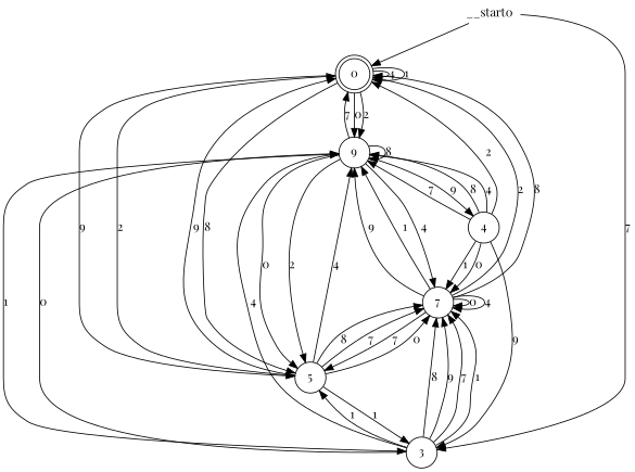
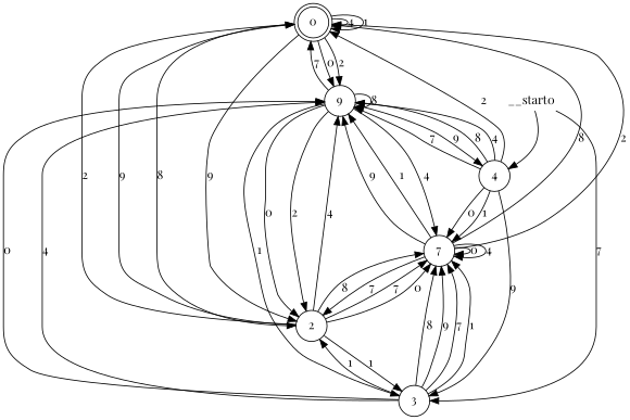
  digraph {
    fontname="Playfair Display"
    node [fontname="Playfair Display" shape=circle]
    edge [fontname="Playfair Display"]
    n1 [label=0 shape=doublecircle]
    n2 [label=9]
-   n3 [label=5]
+   n3 [label=2]
    n4 [label=3]
    n5 [label=4]
    n6 [label=7]
    __start0 [height=0 shape=none width=0]
    n1 -> n1 [label=4]
    n1 -> n1 [label=1]
    n1 -> n2 [label=0]
    n1 -> n2 [label=2]
    n1 -> n3 [label=8]
    n1 -> n3 [label=9]
    n2 -> n1 [label=7]
    n2 -> n2 [label=8]
    n2 -> n3 [label=0]
    n2 -> n3 [label=2]
    n2 -> n4 [label=1]
    n2 -> n5 [label=9]
    n2 -> n6 [label=4]
    n3 -> n1 [label=2]
    n3 -> n1 [label=9]
    n3 -> n2 [label=4]
    n3 -> n4 [label=1]
    n3 -> n6 [label=0]
    n3 -> n6 [label=8]
    n3 -> n6 [label=7]
    n4 -> n2 [label=0]
    n4 -> n2 [label=4]
    n4 -> n3 [label=1]
    n4 -> n6 [label=8]
    n4 -> n6 [label=9]
    n4 -> n6 [label=7]
    n4 -> n6 [label=1]
    n5 -> n1 [label=2]
    n5 -> n2 [label=8]
    n5 -> n2 [label=4]
    n5 -> n2 [label=7]
    n5 -> n4 [label=9]
    n5 -> n6 [label=0]
    n5 -> n6 [label=1]
    n6 -> n1 [label=2]
    n6 -> n1 [label=8]
    n6 -> n2 [label=9]
    n6 -> n2 [label=1]
    n6 -> n3 [label=7]
    n6 -> n6 [label=0]
    n6 -> n6 [label=4]
-   __start0 -> n1
+   __start0 -> n5
    __start0 -> n4 [label=7]
  }
